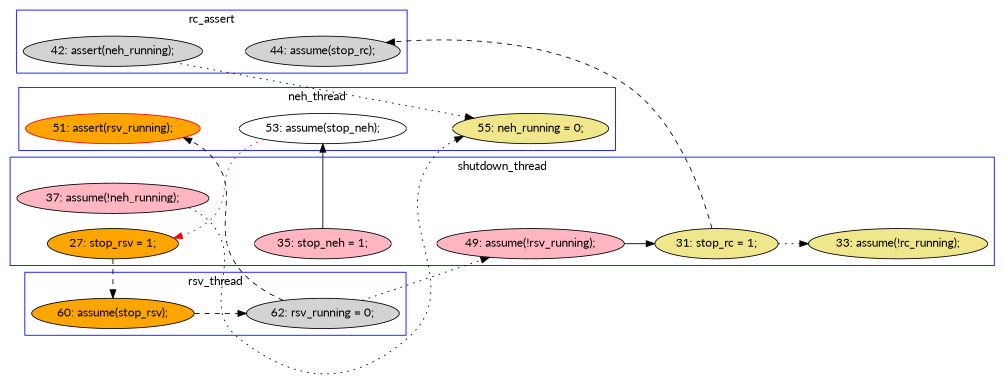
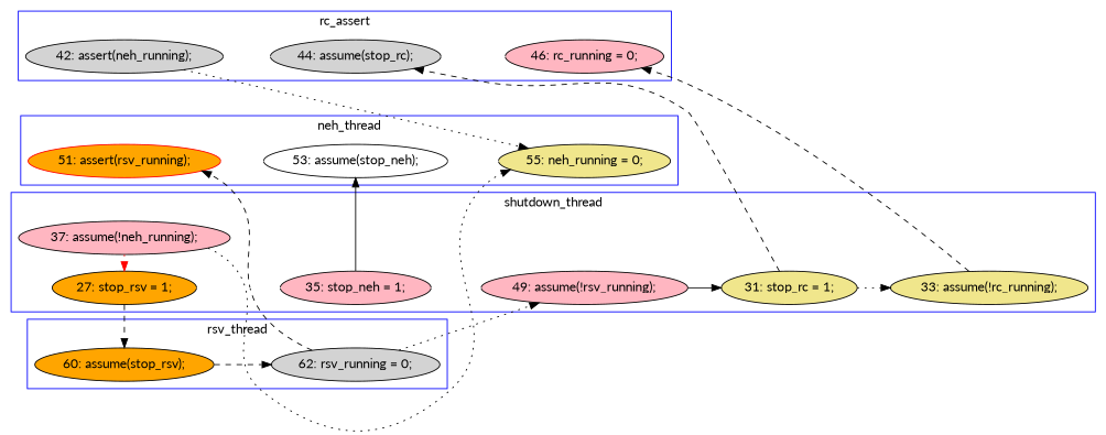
  digraph {
    fontname=Lato
    rankdir=LR
    node [fillcolor=lightpink fontname=Lato style=filled]
    edge [color=black fontname=Lato style=solid]
    n1 [fillcolor=lightgrey label="42: assert(neh_running);"]
    n2 [fillcolor=lightgrey label="44: assume(stop_rc);"]
+   n3 [label="46: rc_running = 0;"]
    n4 [fillcolor=khaki label="55: neh_running = 0;"]
    n5 [fillcolor=white label="53: assume(stop_neh);"]
    n6 [color=red fillcolor=orange label="51: assert(rsv_running);"]
    n7 [fillcolor=lightgrey label="62: rsv_running = 0;"]
    n8 [fillcolor=orange label="60: assume(stop_rsv);"]
    n9 [fillcolor=khaki label="31: stop_rc = 1;"]
    n10 [label="35: stop_neh = 1;"]
    n11 [fillcolor=khaki label="33: assume(!rc_running);"]
    n12 [label="37: assume(!neh_running);"]
    n13 [label="49: assume(!rsv_running);"]
    n14 [fillcolor=orange label="27: stop_rsv = 1;"]
    subgraph cluster_1 {
      color=blue
      label=rc_assert
      n1
      n2
+     n3
    }
    subgraph cluster_2 {
      color=blue
      label=neh_thread
      n4
      n5
      n6
    }
    subgraph cluster_3 {
      color=blue
      label=rsv_thread
      n7
      n8
    }
    subgraph cluster_4 {
      color=blue
      label=shutdown_thread
      n9
      n10
      n11
      n12
      n13
      n14
    }
    n1 -> n2 [color=white]
    n1 -> n4 [constraint=false style=dotted]
+   n2 -> n3 [color=white]
    n5 -> n4 [color=white]
    n6 -> n5 [color=white]
    n7 -> n6 [constraint=false style=dashed]
    n7 -> n13 [constraint=false style=dotted]
    n8 -> n7 [style=dashed]
    n9 -> n2 [constraint=false style=dashed]
    n9 -> n11 [style=dotted]
    n10 -> n5 [constraint=false]
    n10 -> n13 [color=white]
+   n11 -> n3 [constraint=false style=dashed]
    n12 -> n4 [constraint=false style=dotted]
-   n5 -> n14 [color=red constraint=false style=dotted]
+   n12 -> n14 [color=red constraint=false style=dotted]
    n13 -> n9
    n14 -> n8 [constraint=false style=dashed]
    n14 -> n10 [color=white]
  }
